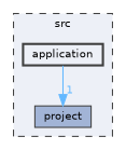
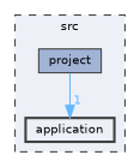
  digraph {
    compound=true
    node [color=grey25 fontname=Helvetica fontsize=10 shape=box]
    n1 [fillcolor="#a2b4d6" height=0.2 label=project style=filled width=0.4]
    n2 [fillcolor="#edf0f7" height=0.2 label=application style="filled,bold" width=0.4]
    subgraph cluster_1 {
      bgcolor="#edf0f7"
      fontname=Helvetica
      fontsize=10
      label=src
      pencolor=grey25
      style="filled,dashed"
      n1
      n2
    }
-   n2 -> n1 [color=steelblue1 fontcolor=steelblue1 fontname=Helvetica fontsize=10 headlabel=1 labeldistance=1.5 labelfontname=Helvetica labelfontsize=10]
+   n1 -> n2 [color=steelblue1 fontcolor=steelblue1 fontname=Helvetica fontsize=10 headlabel=1 labeldistance=1.5 labelfontname=Helvetica labelfontsize=10]
  }
